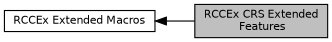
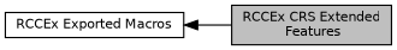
  digraph {
    rankdir=LR
    node [color=black fontname=Helvetica fontsize=10 shape=box style=filled]
    n1 [fillcolor=grey75 fontcolor=black height=0.2 label="RCCEx CRS Extended\l Features" width=0.4]
-   n2 [fillcolor=white height=0.2 label="RCCEx Extended Macros" width=0.4]
+   n2 [fillcolor=white height=0.2 label="RCCEx Exported Macros" width=0.4]
    n2 -> n1 [dir=back fontname=Helvetica fontsize=10 labelfontname=Helvetica labelfontsize=10 shape=plaintext style=solid]
  }
